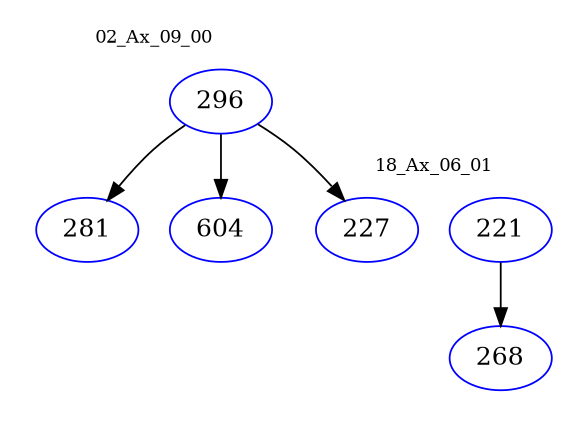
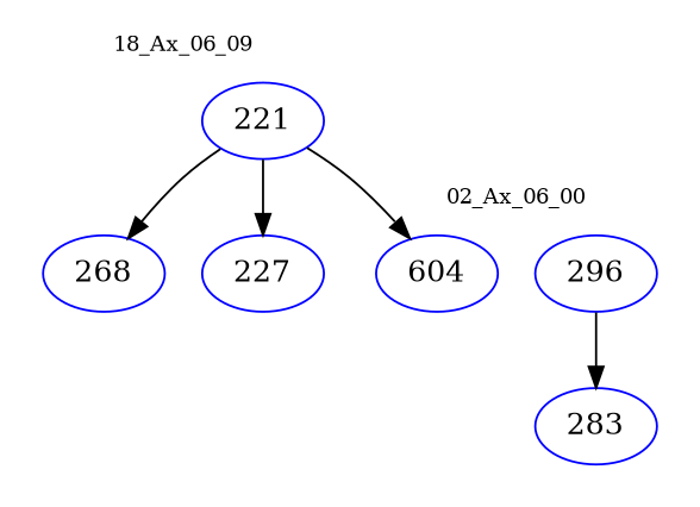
  digraph {
    node [color=blue]
    edge [color=black]
    n1 [label=221]
    n2 [label=268]
    n3 [label=227]
    n4 [label=296]
-   n5 [label=281]
+   n5 [label=283]
    n6 [label=604]
    subgraph cluster_1 {
      color=white
      fontsize=10
-     label="18_Ax_06_01"
+     label="18_Ax_06_09"
      n1
      n2
      n3
    }
    subgraph cluster_2 {
      color=white
      fontsize=10
-     label="02_Ax_09_00"
+     label="02_Ax_06_00"
      n4
      n5
      n6
    }
    n1 -> n2
-   n4 -> n3
+   n1 -> n3
    n4 -> n5
-   n4 -> n6
+   n1 -> n6
  }
